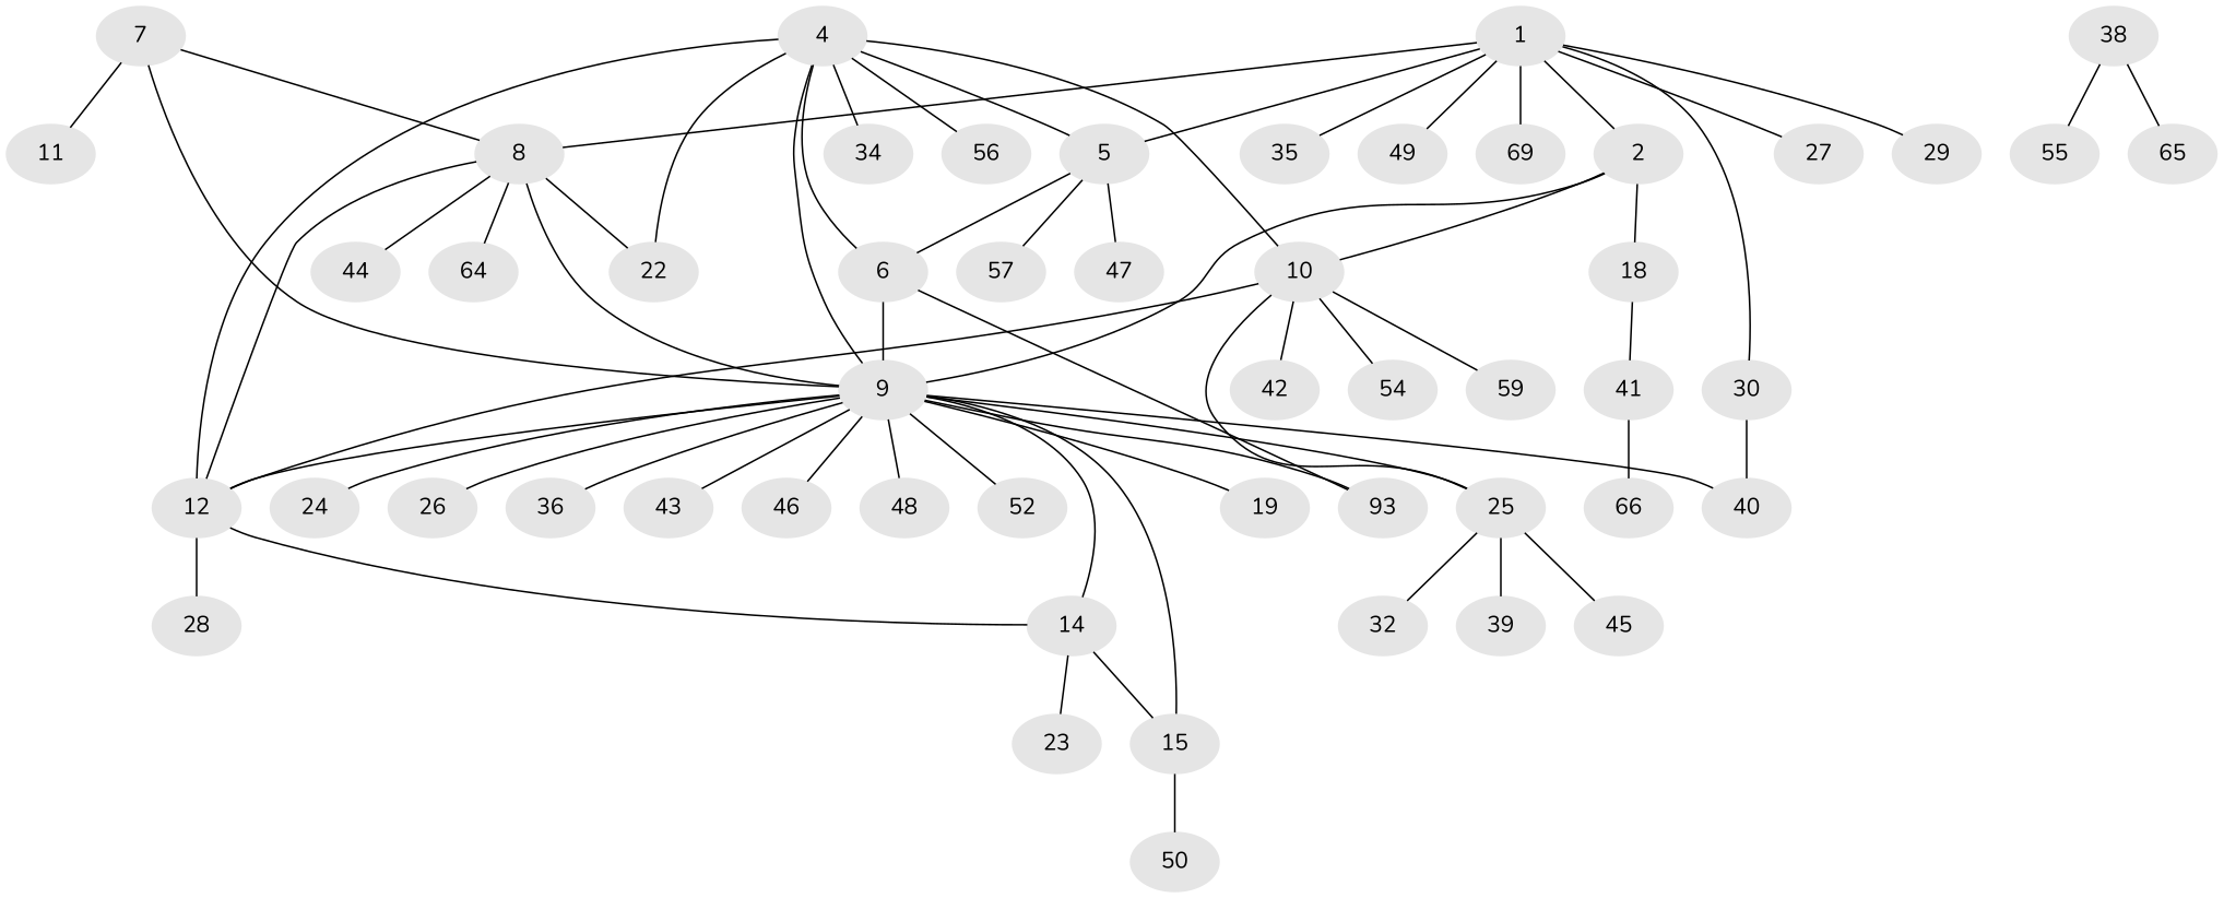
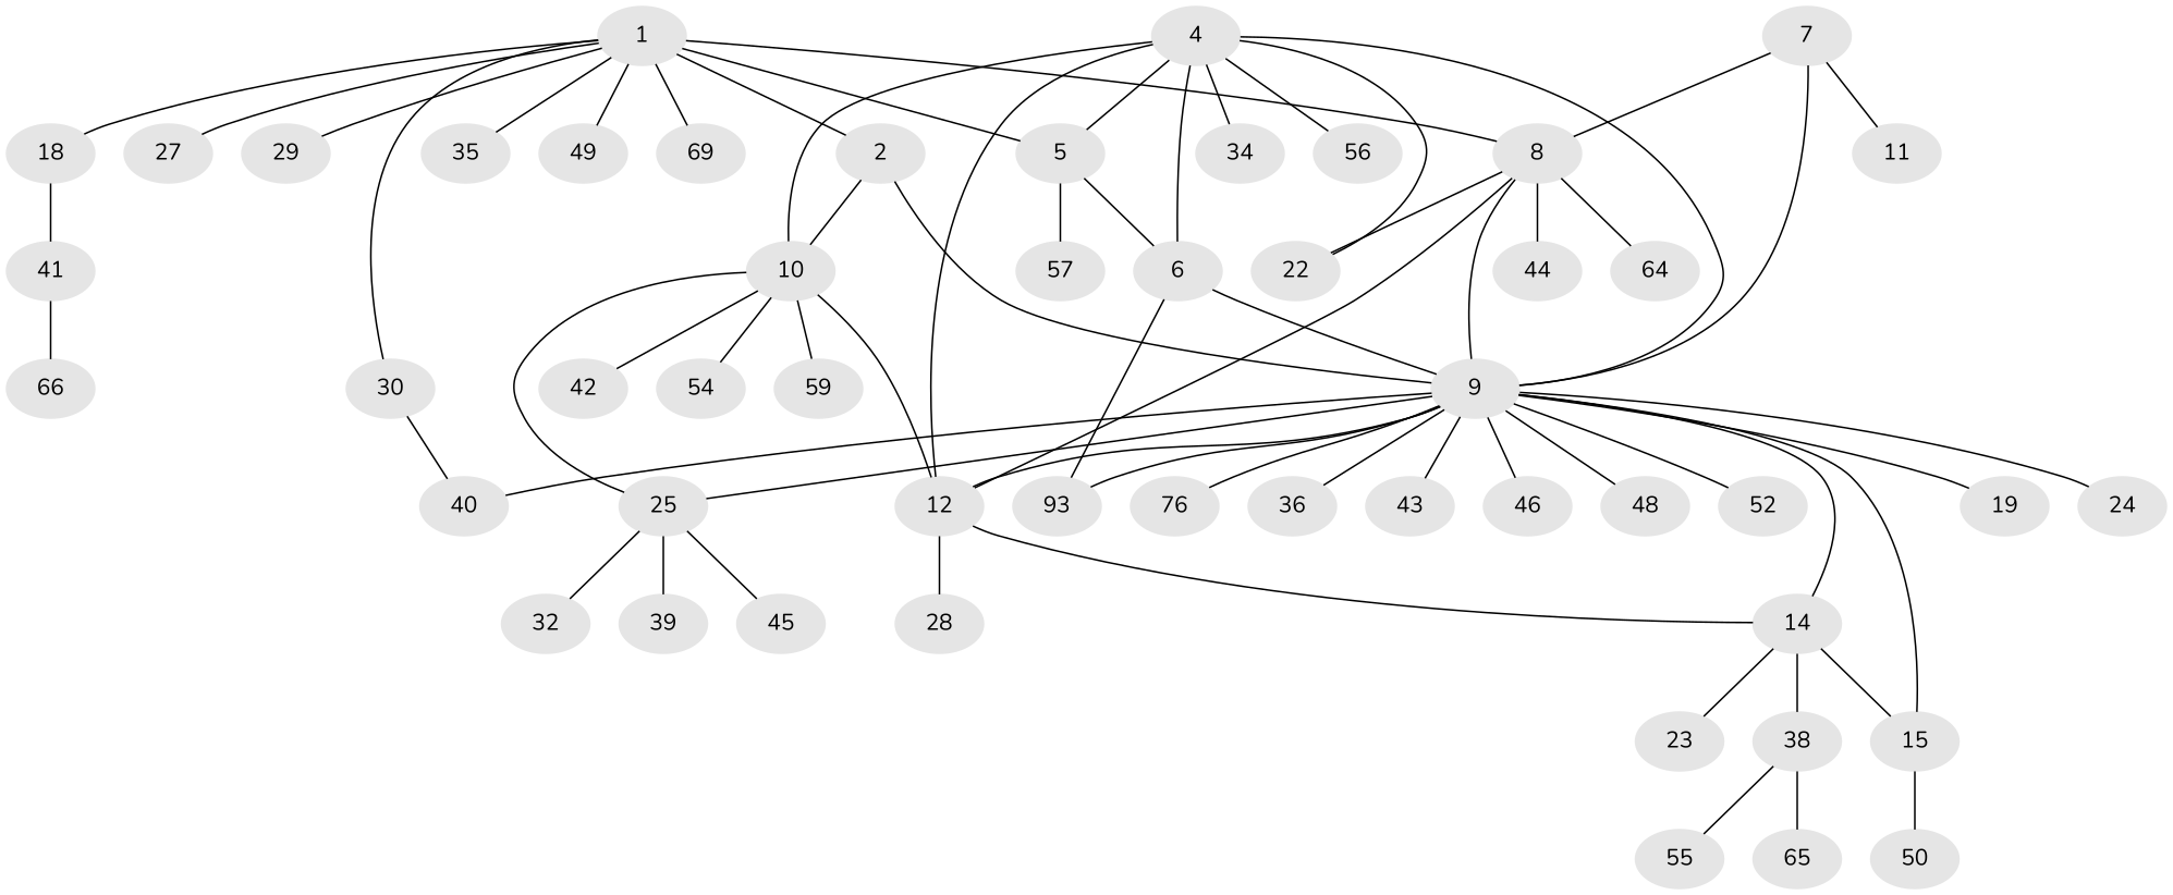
  graph {
    fontname=Nunito
    node [color=gray90 fontname=Nunito style=filled]
    edge [fontname=Nunito]
    1 [super="+3"]
    2
    5 [super="+51"]
    8 [super="+20"]
    18 [super="+53"]
    27
    29
    30
    35
    49
    69
    9 [super="+13"]
    10 [super="+17"]
    6 [super="+61"]
-   47
    57
    12 [super="+68"]
    22 [super="+58"]
    44
    64
    41 [super="+65"]
    40
    n23 [label=93]
    14 [super="+16"]
    15 [super="+62"]
    19
    24
    25 [super="+31"]
-   26
+   26 [label=76]
    36
    43
    46
    48
    52
    42
    54
    59
    4 [super="+11"]
    34
    56
    28
    7 [super="+37"]
    n43 [label=11]
    23
    38 [super="+67"]
    50 [super="+60"]
    32
    39
    45
    55
    n51 [label=65]
    66
    1 -- 2 [weight=2]
    1 -- 5
    1 -- 8 [weight=2]
-   2 -- 18
+   1 -- 18
    1 -- 27
    1 -- 29
    1 -- 30
    1 -- 35
    1 -- 49
    1 -- 69
    2 -- 9
    2 -- 10
    5 -- 6
-   5 -- 47
    5 -- 57
    8 -- 9
    8 -- 12
    8 -- 22
    8 -- 44
    8 -- 64
    18 -- 41
    30 -- 40
    9 -- 12
    9 -- 40
    9 -- n23
    9 -- 14
    9 -- 15
    9 -- 19
    9 -- 24
    9 -- 25
    9 -- 26
    9 -- 36
    9 -- 43
    9 -- 46
    9 -- 48
    9 -- 52
    10 -- 12
    10 -- 25
    10 -- 42
    10 -- 54
    10 -- 59
    6 -- 9
    6 -- n23
    12 -- 14
    12 -- 28
    41 -- 66
    14 -- 15
    14 -- 23
+   14 -- 38
    15 -- 50
    25 -- 32
    25 -- 39
    25 -- 45
    4 -- 5
    4 -- 9
    4 -- 10
    4 -- 6
    4 -- 12
    4 -- 22
    4 -- 34
    4 -- 56
    7 -- 8
    7 -- 9
    7 -- n43
    38 -- 55
    38 -- n51
  }
